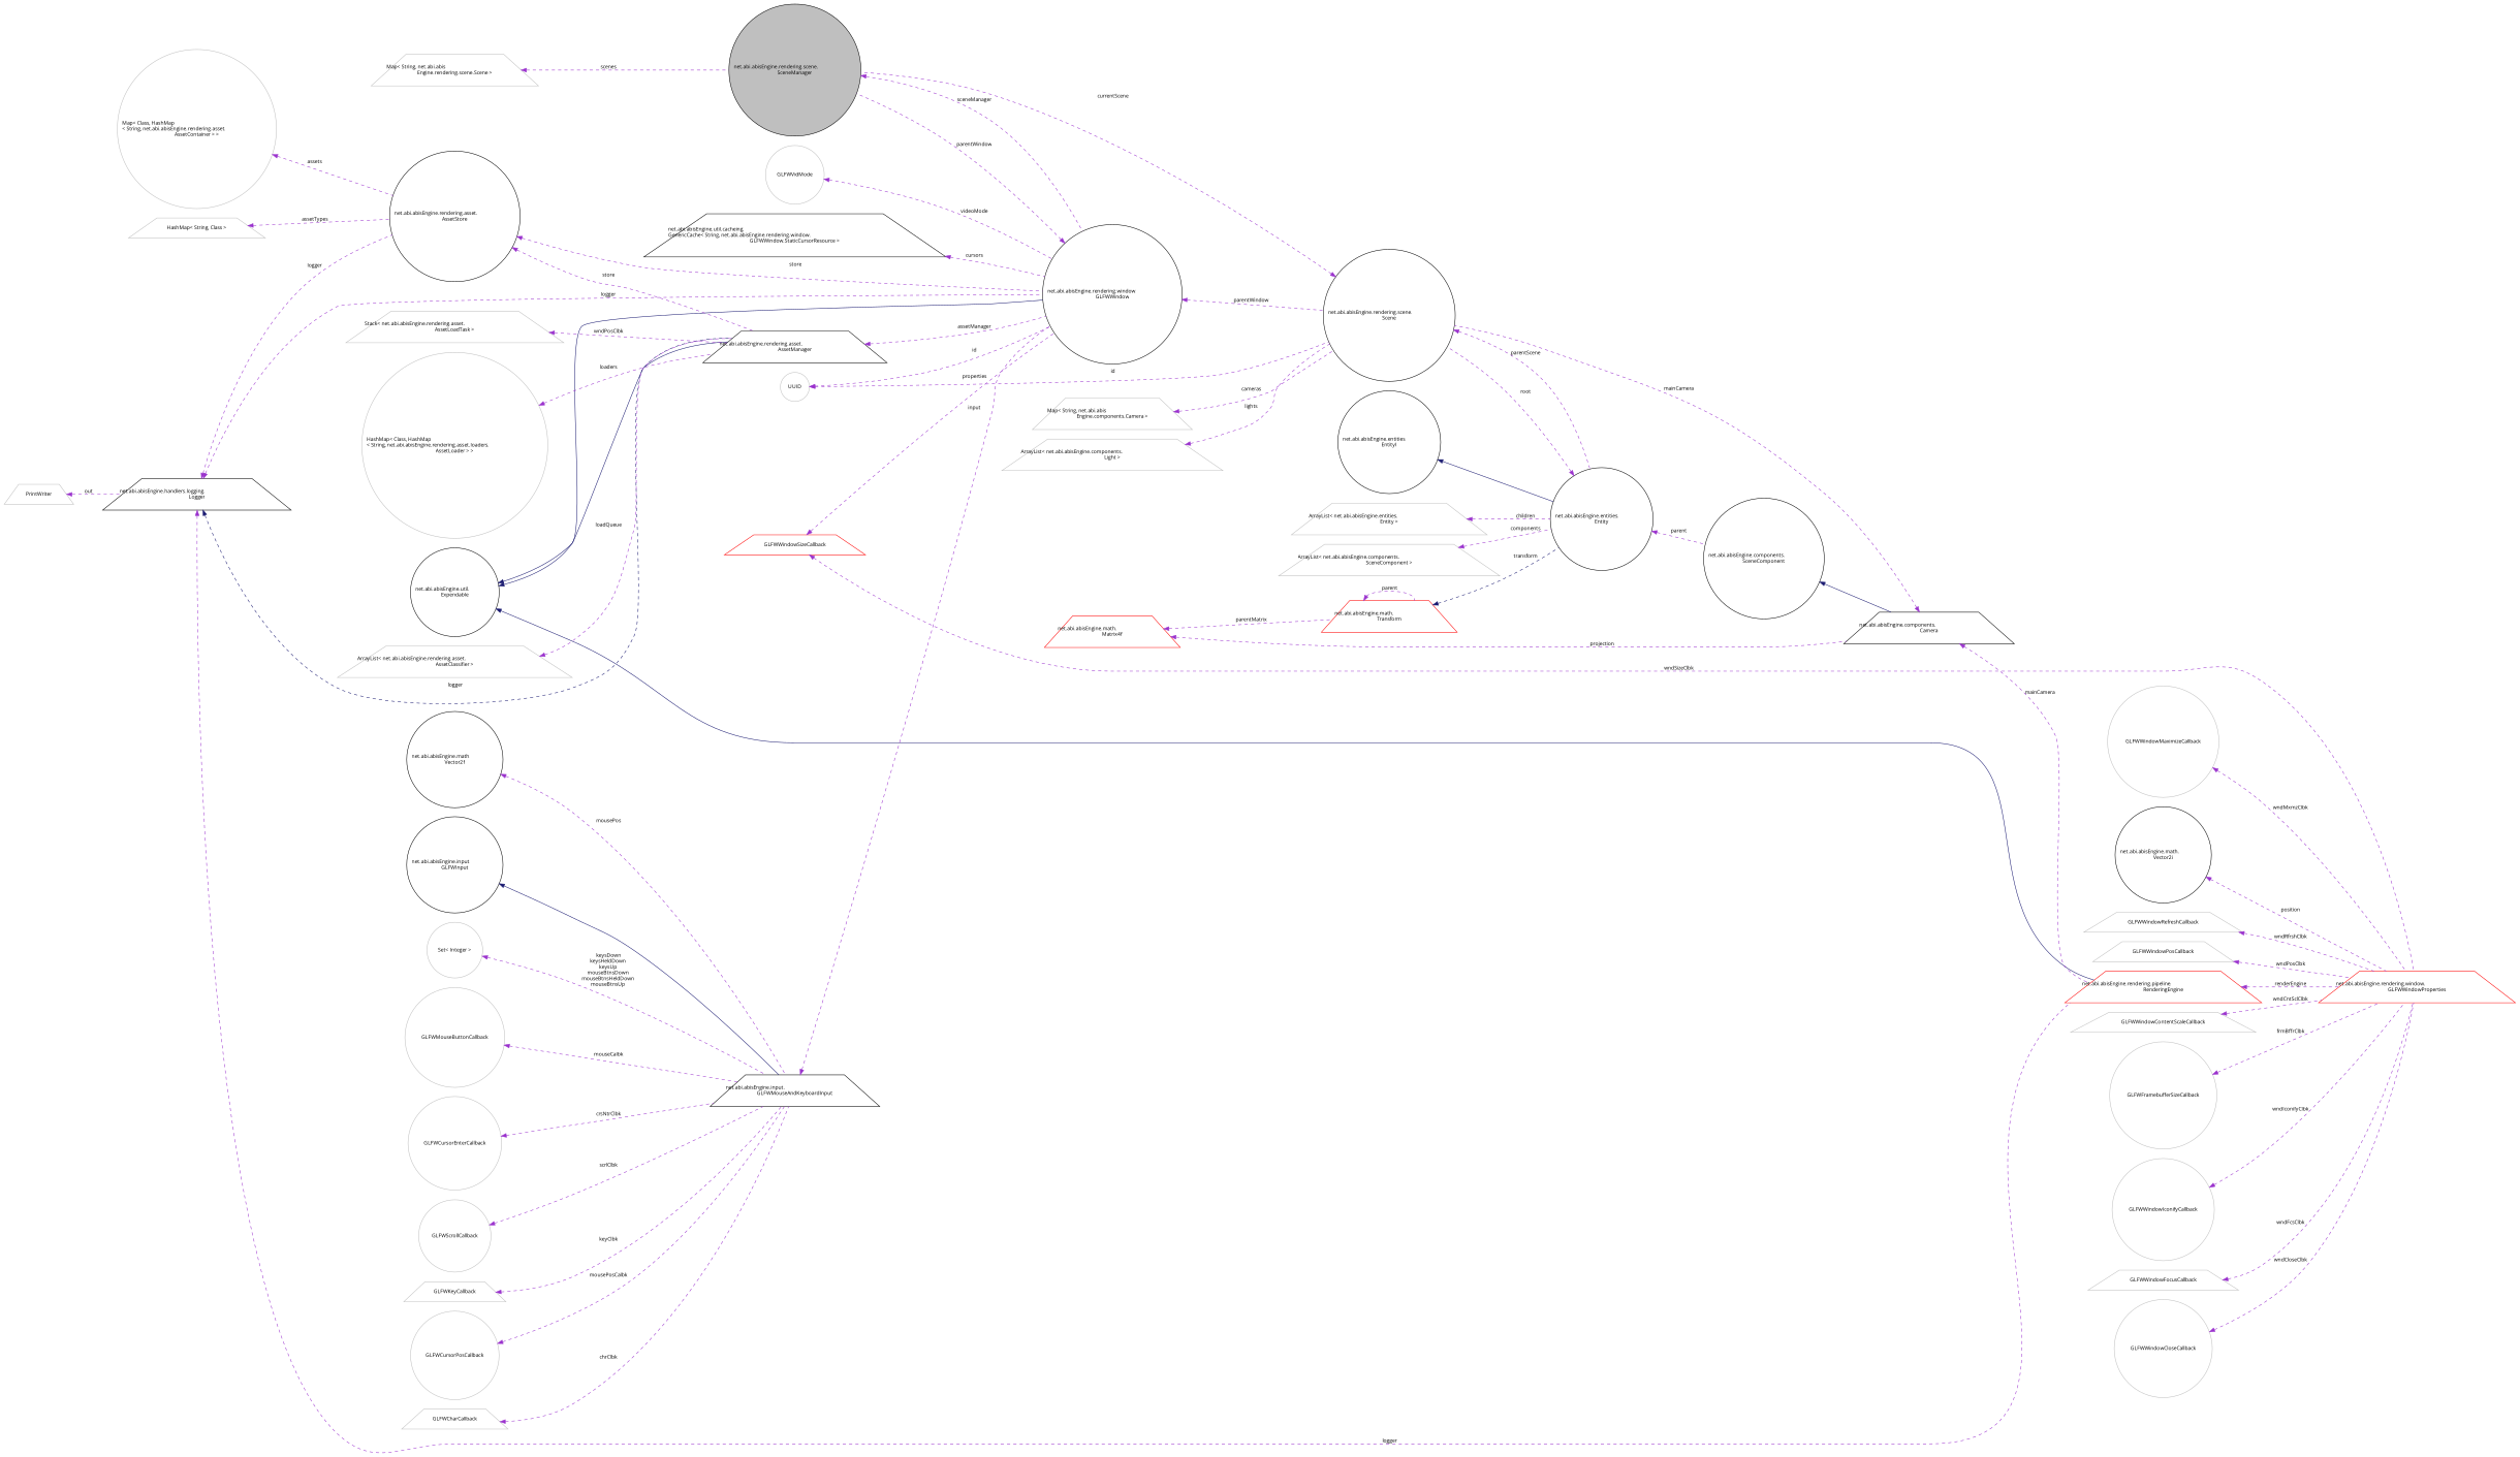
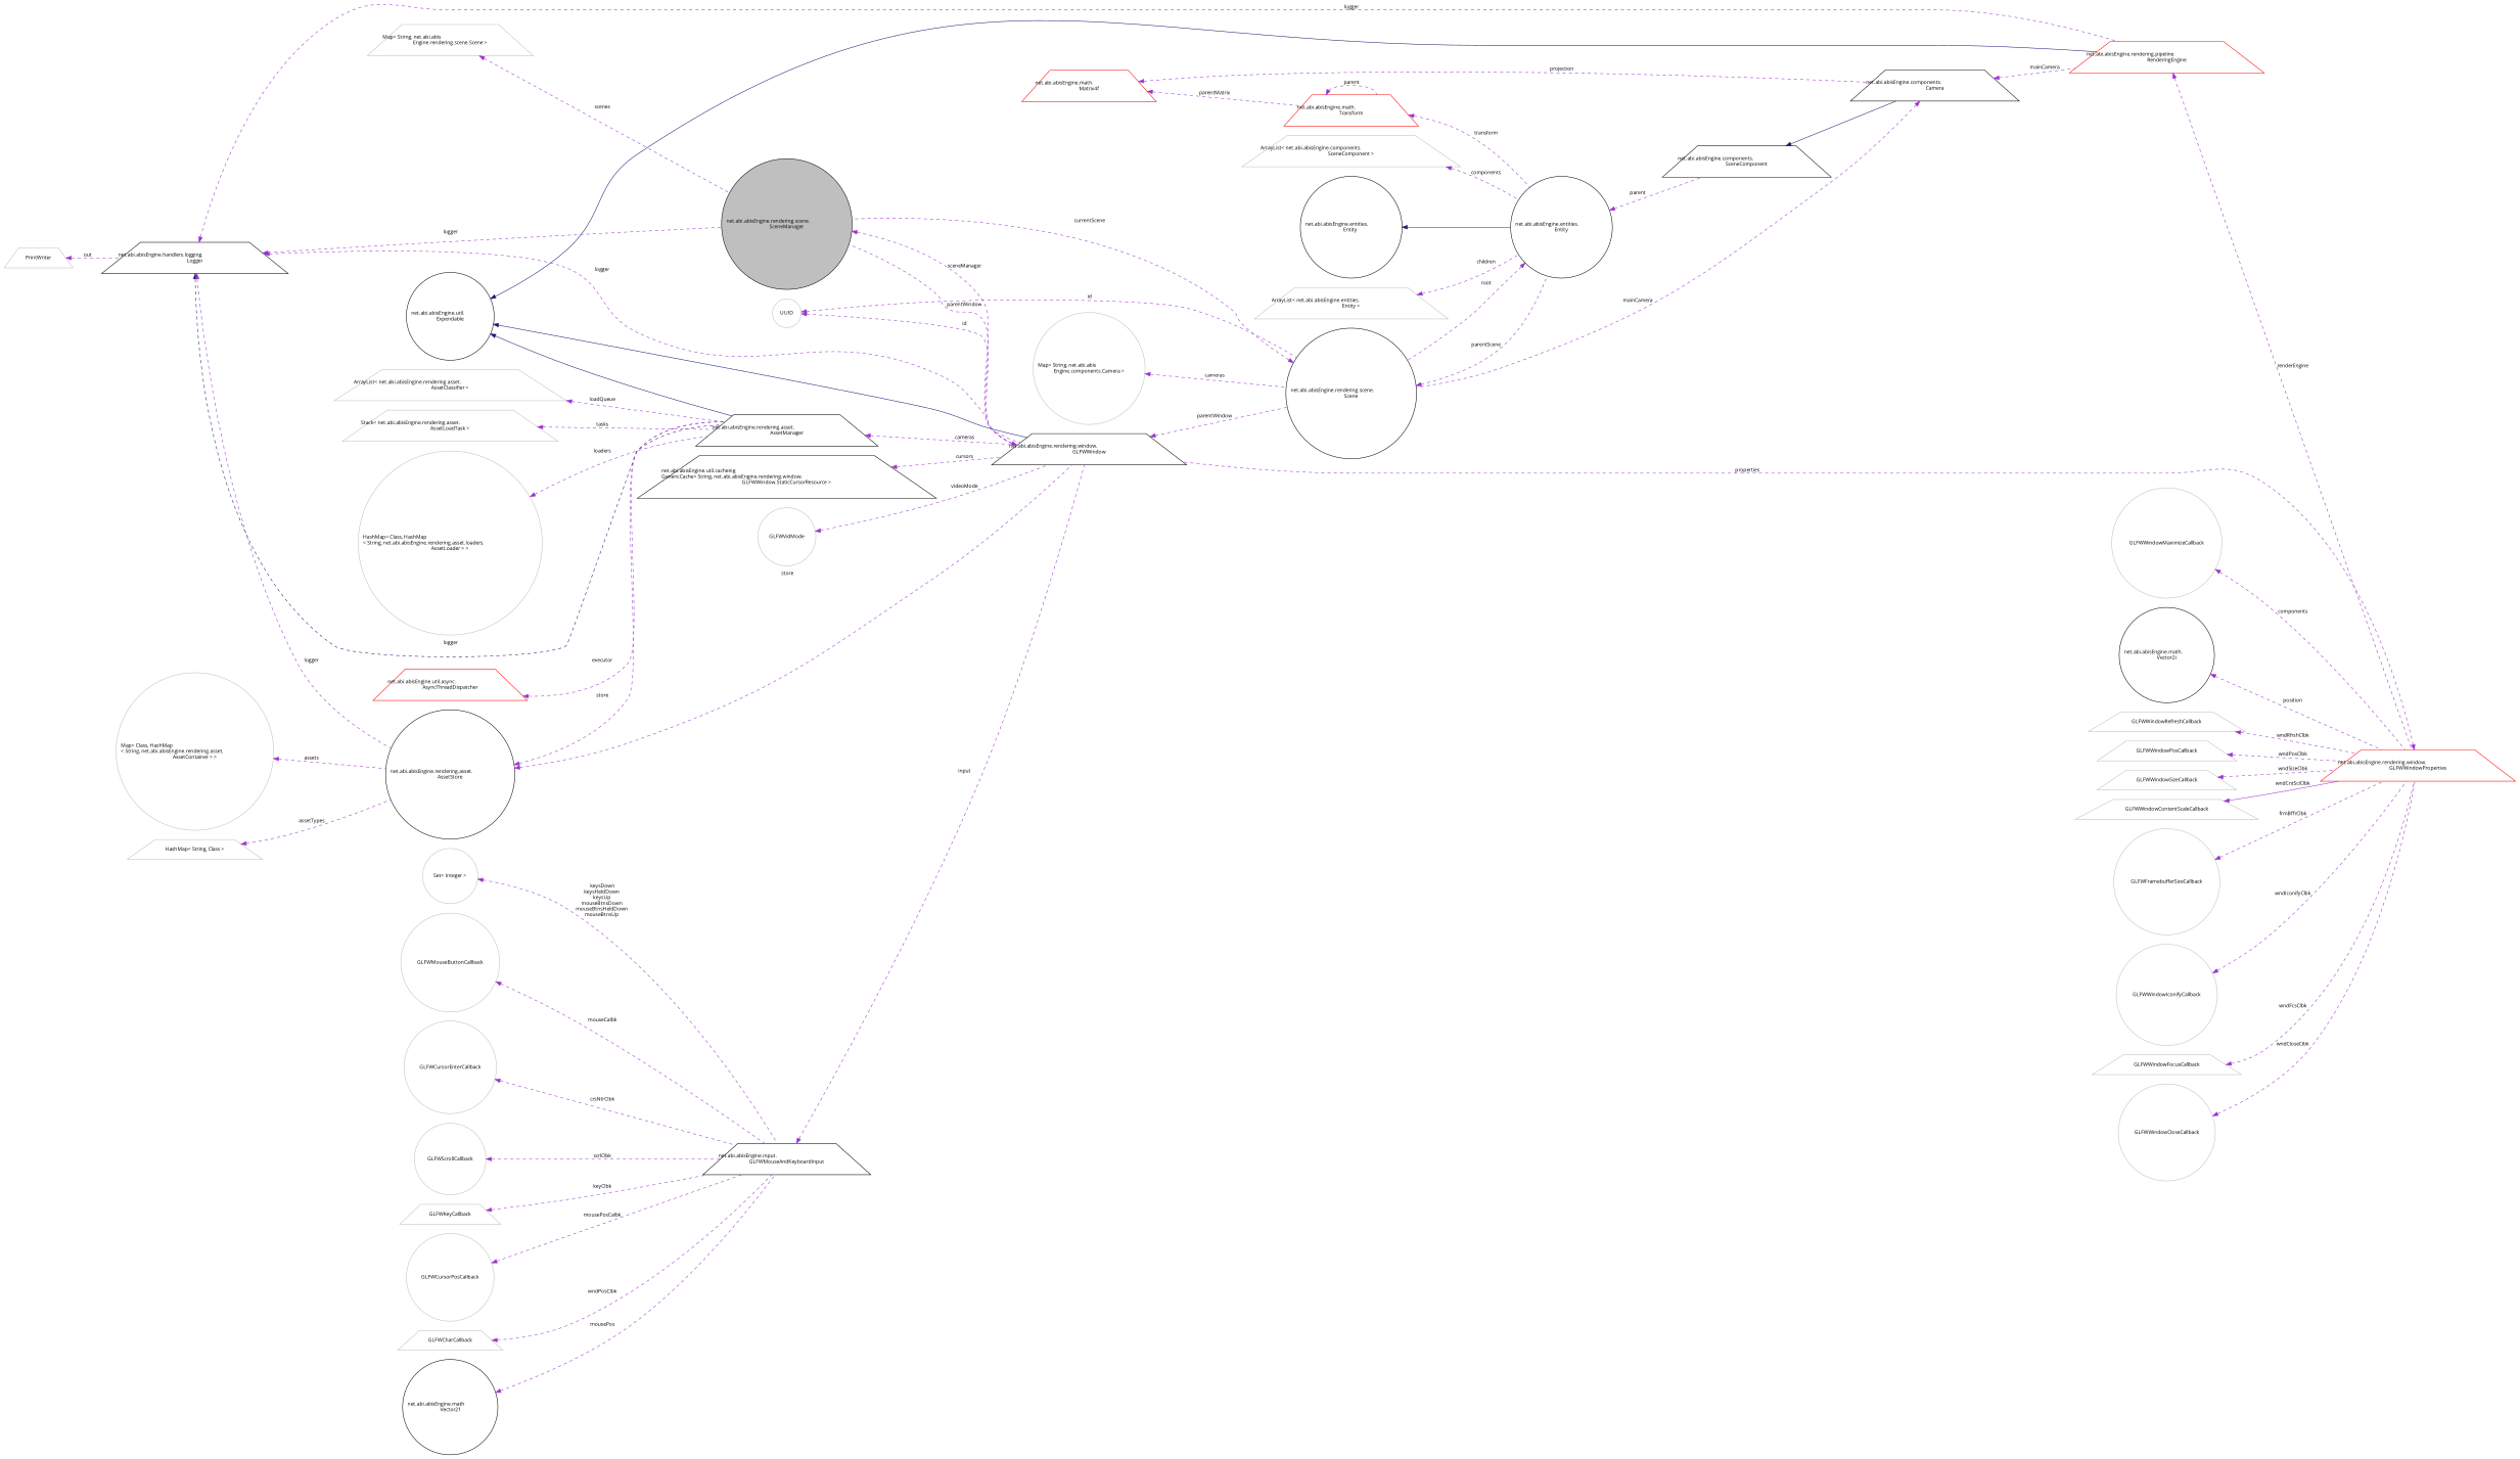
  digraph {
    fontname="Open Sans"
    rankdir=LR
    node [color=grey75 fillcolor=white fontname="Open Sans" fontsize=10 shape=trapezium style=filled]
    edge [color=darkorchid3 dir=back fontname="Open Sans" fontsize=10 labelfontname=Helvetica labelfontsize=10 style=dashed]
    n1 [color=black fillcolor=grey75 fontcolor=black height=0.2 label="net.abi.abisEngine.rendering.scene.\lSceneManager" shape=circle width=0.4]
-   n2 [color=black height=0.2 label="net.abi.abisEngine.rendering.window.\lGLFWWindow" shape=circle width=0.4]
+   n2 [color=black height=0.2 label="net.abi.abisEngine.rendering.window.\lGLFWWindow" width=0.4]
    n3 [color=black height=0.2 label="net.abi.abisEngine.rendering.scene.\lScene" shape=circle width=0.4]
    n4 [color=black height=0.2 label="net.abi.abisEngine.entities.\lEntity" shape=circle width=0.4]
-   n5 [color=black height=0.2 label="net.abi.abisEngine.components.\lSceneComponent" shape=circle width=0.4]
+   n5 [color=black height=0.2 label="net.abi.abisEngine.components.\lSceneComponent" width=0.4]
    n6 [color=black height=0.2 label="net.abi.abisEngine.util.\lExpendable" shape=circle width=0.4]
    n7 [color=black height=0.2 label="net.abi.abisEngine.rendering.asset.\lAssetManager" width=0.4]
    n8 [color=red height=0.2 label="net.abi.abisEngine.rendering.pipeline.\lRenderingEngine" width=0.4]
    n9 [color=red height=0.2 label="net.abi.abisEngine.rendering.window.\lGLFWWindowProperties" width=0.4]
    n10 [color=black height=0.2 label="net.abi.abisEngine.input.\lGLFWMouseAndKeyboardInput" width=0.4]
-   n11 [color=black height=0.2 label="net.abi.abisEngine.input.\lGLFWInput" shape=circle width=0.4]
    n12 [height=0.2 label="Set\< Integer \>" shape=circle width=0.4]
    n13 [height=0.2 label=GLFWMouseButtonCallback shape=circle width=0.4]
    n14 [height=0.2 label=GLFWCursorEnterCallback shape=circle width=0.4]
    n15 [height=0.2 label=GLFWScrollCallback shape=circle width=0.4]
    n16 [height=0.2 label=GLFWKeyCallback width=0.4]
    n17 [height=0.2 label=GLFWCursorPosCallback shape=circle width=0.4]
    n18 [height=0.2 label=GLFWCharCallback width=0.4]
    n19 [color=black height=0.2 label="net.abi.abisEngine.math.\lVector2f" shape=circle width=0.4]
    n20 [color=black height=0.2 label="net.abi.abisEngine.rendering.asset.\lAssetStore" shape=circle width=0.4]
    n21 [height=0.2 label="HashMap\< String, Class \>" width=0.4]
    n22 [height=0.2 label="Map\< Class, HashMap\l\< String, net.abi.abisEngine.rendering.asset.\lAssetContainer \> \>" shape=circle width=0.4]
    n23 [color=black height=0.2 label="net.abi.abisEngine.handlers.logging.\lLogger" width=0.4]
    n24 [height=0.2 label=PrintWriter width=0.4]
    n25 [height=0.2 label="ArrayList\< net.abi.abisEngine.rendering.asset.\lAssetClassifier \>" width=0.4]
    n26 [height=0.2 label="Stack\< net.abi.abisEngine.rendering.asset.\lAssetLoadTask \>" width=0.4]
    n27 [height=0.2 label="HashMap\< Class, HashMap\l\< String, net.abi.abisEngine.rendering.asset.loaders.\lAssetLoader \> \>" shape=circle width=0.4]
+   n28 [color=red height=0.2 label="net.abi.abisEngine.util.async.\lAsyncThreadDispatcher" width=0.4]
    n29 [height=0.2 label=UUID shape=circle width=0.4]
    n30 [height=0.2 label=GLFWVidMode shape=circle width=0.4]
    n31 [height=0.2 label=GLFWWindowMaximizeCallback shape=circle width=0.4]
    n32 [color=black height=0.2 label="net.abi.abisEngine.math.\lVector2i" shape=circle width=0.4]
    n33 [height=0.2 label=GLFWWindowRefreshCallback width=0.4]
    n34 [height=0.2 label=GLFWWindowPosCallback width=0.4]
-   n35 [color=red height=0.2 label=GLFWWindowSizeCallback width=0.4]
+   n35 [height=0.2 label=GLFWWindowSizeCallback width=0.4]
    n36 [height=0.2 label=GLFWWindowContentScaleCallback width=0.4]
    n37 [height=0.2 label=GLFWFramebufferSizeCallback shape=circle width=0.4]
    n38 [color=black height=0.2 label="net.abi.abisEngine.components.\lCamera" width=0.4]
    n39 [color=black height=0.2 label="net.abi.abisEngine.entities.\lEntityI" shape=circle width=0.4]
    n40 [height=0.2 label="ArrayList\< net.abi.abisEngine.entities.\lEntity \>" width=0.4]
    n41 [height=0.2 label="ArrayList\< net.abi.abisEngine.components.\lSceneComponent \>" width=0.4]
    n42 [color=red height=0.2 label="net.abi.abisEngine.math.\lTransform" width=0.4]
    n43 [color=red height=0.2 label="net.abi.abisEngine.math.\lMatrix4f" width=0.4]
    n44 [height=0.2 label=GLFWWindowIconifyCallback shape=circle width=0.4]
    n45 [height=0.2 label=GLFWWindowFocusCallback width=0.4]
    n46 [height=0.2 label=GLFWWindowCloseCallback shape=circle width=0.4]
    n47 [color=black height=0.2 label="net.abi.abisEngine.util.cacheing.\lGenericCache\< String, net.abi.abisEngine.rendering.window.\lGLFWWindow.StaticCursorResource \>" width=0.4]
-   n48 [height=0.2 label="Map\< String, net.abi.abis\lEngine.components.Camera \>" width=0.4]
-   n49 [height=0.2 label="ArrayList\< net.abi.abisEngine.components.\lLight \>" width=0.4]
+   n48 [height=0.2 label="Map\< String, net.abi.abis\lEngine.components.Camera \>" shape=circle width=0.4]
    n50 [height=0.2 label="Map\< String, net.abi.abis\lEngine.rendering.scene.Scene \>" width=0.4]
    n1 -> n2 [label=" sceneManager"]
    n2 -> n1 [label=" parentWindow"]
    n2 -> n3 [label=" parentWindow"]
    n3 -> n1 [label=" currentScene"]
    n3 -> n4 [label=" parentScene"]
    n4 -> n3 [label=" root"]
    n4 -> n5 [label=" parent"]
    n5 -> n38 [color=midnightblue style=solid]
    n6 -> n2 [color=midnightblue style=solid]
    n6 -> n7 [color=midnightblue style=solid]
    n6 -> n8 [color=midnightblue style=solid]
-   n7 -> n2 [label=" assetManager"]
+   n7 -> n2 [label=" cameras"]
    n8 -> n9 [label=" renderEngine"]
-   n35 -> n2 [label=" properties"]
+   n9 -> n2 [label=" properties"]
    n10 -> n2 [label=" input"]
-   n11 -> n10 [color=midnightblue style=solid]
    n12 -> n10 [label=" keysDown\nkeysHeldDown\nkeysUp\nmouseBtnsDown\nmouseBtnsHeldDown\nmouseBtnsUp"]
    n13 -> n10 [label=" mouseCalbk"]
    n14 -> n10 [label=" crsNtrClbk"]
    n15 -> n10 [label=" scrlClbk"]
    n16 -> n10 [label=" keyClbk"]
    n17 -> n10 [label=" mousePosCalbk"]
-   n18 -> n10 [label=" chrClbk"]
+   n18 -> n10 [label=" wndPosClbk"]
    n19 -> n10 [label=" mousePos"]
    n20 -> n2 [label=" store"]
    n20 -> n7 [label=" store"]
    n21 -> n20 [label=" assetTypes"]
    n22 -> n20 [label=" assets"]
+   n23 -> n1 [label=" logger"]
    n23 -> n2 [label=" logger"]
    n23 -> n7 [color=midnightblue label=" logger"]
    n23 -> n8 [label=" logger"]
    n23 -> n20 [label=" logger"]
    n24 -> n23 [label=" out"]
    n25 -> n7 [label=" loadQueue"]
-   n26 -> n7 [label=" wndPosClbk"]
+   n26 -> n7 [label=" tasks"]
    n27 -> n7 [label=" loaders"]
+   n28 -> n7 [label=" executor"]
    n29 -> n2 [label=" id"]
    n29 -> n3 [label=" id"]
    n30 -> n2 [label=" videoMode"]
-   n31 -> n9 [label=" wndMxmzClbk"]
+   n31 -> n9 [label=" components"]
    n32 -> n9 [label=" position"]
    n33 -> n9 [label=" wndRfrshClbk"]
    n34 -> n9 [label=" wndPosClbk"]
    n35 -> n9 [label=" wndSizeClbk"]
-   n36 -> n9 [label=" wndCntSclClbk"]
+   n36 -> n9 [label=" wndCntSclClbk" style=solid]
    n37 -> n9 [label=" frmBffrClbk"]
    n38 -> n3 [label=" mainCamera"]
    n38 -> n8 [label=" mainCamera"]
    n39 -> n4 [color=midnightblue style=solid]
    n40 -> n4 [label=" children"]
    n41 -> n4 [label=" components"]
-   n42 -> n4 [color=midnightblue label=" transform"]
+   n42 -> n4 [label=" transform"]
    n42 -> n42 [label=" parent"]
    n43 -> n38 [label=" projection"]
    n43 -> n42 [label=" parentMatrix"]
    n44 -> n9 [label=" wndIconifyClbk"]
    n45 -> n9 [label=" wndFcsClbk"]
    n46 -> n9 [label=" wndCloseClbk"]
    n47 -> n2 [label=" cursors"]
    n48 -> n3 [label=" cameras"]
-   n49 -> n3 [label=" lights"]
    n50 -> n1 [label=" scenes"]
  }
